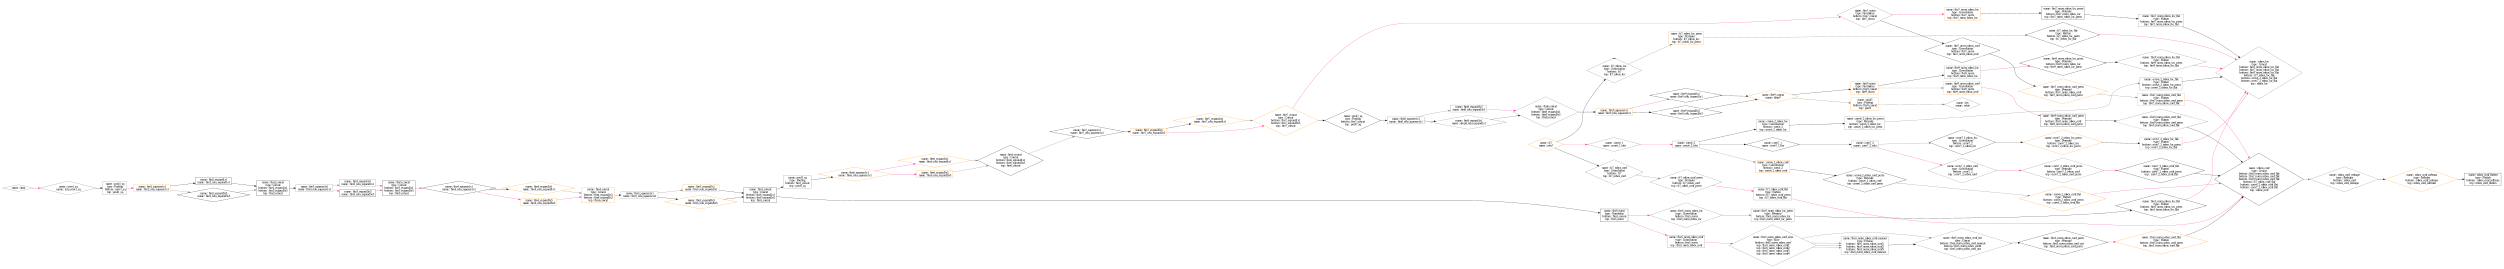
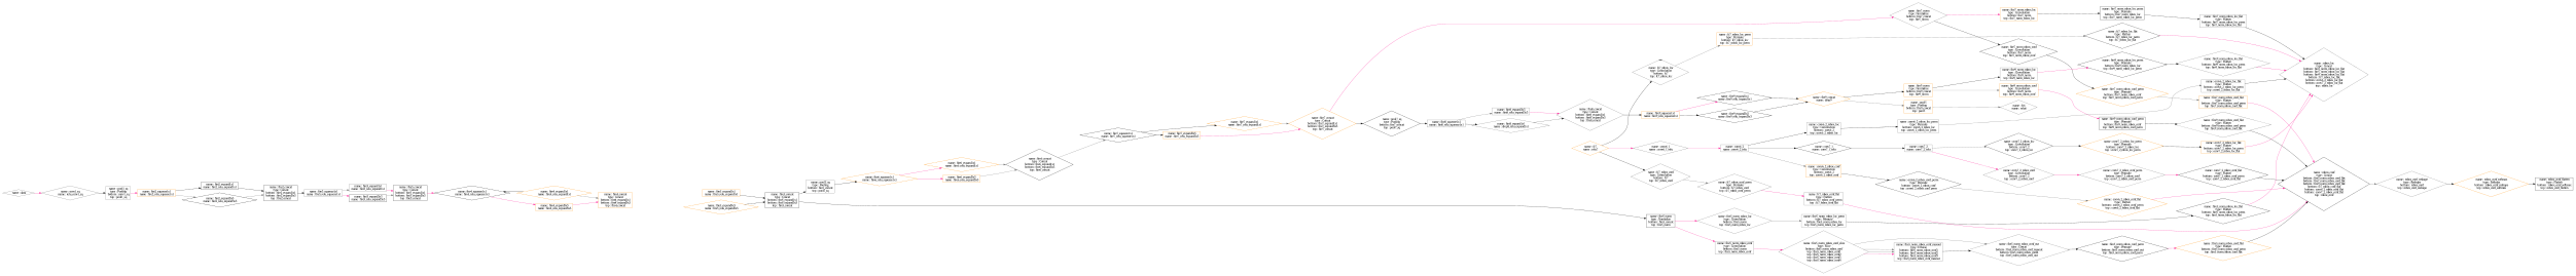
  digraph {
    fontname="PT Serif"
    rankdir=LR
    node [color=gray40 fontname="PT Serif" shape=diamond]
    edge [color=black fontname="PT Serif"]
    n1 [label=" name : data"]
    n2 [label=" name : conv1_sq\n name : relu_conv1_sq"]
    n3 [label=" name : pool1_sq\n type : Pooling\n bottom : conv1_sq\n top : pool1_sq" shape=box]
    n4 [color=darkorange label=" name : fire2_squeeze1x1\n name : fire2_relu_squeeze1x1" shape=box]
    n5 [color=black label=" name : fire2_expand1x1\n name : fire2_relu_expand1x1" shape=box]
    n6 [color=black label=" name : fire2_expand3x3\n name : fire2_relu_expand3x3"]
    n7 [color=black label=" name : fire2_concat\n type : Concat\n bottom : fire2_expand1x1\n bottom : fire2_expand3x3\n top : fire2_concat" shape=box]
    n8 [label=" name : fire3_squeeze1x1\n name : fire3_relu_squeeze1x1" shape=box]
    n9 [label=" name : fire3_expand1x1\n name : fire3_relu_expand1x1" shape=box]
    n10 [color=black label=" name : fire3_expand3x3\n name : fire3_relu_expand3x3" shape=box]
    n11 [color=black label=" name : fire3_concat\n type : Concat\n bottom : fire3_expand1x1\n bottom : fire3_expand3x3\n top : fire3_concat" shape=box]
    n12 [color=black label=" name : fire4_squeeze1x1\n name : fire4_relu_squeeze1x1"]
    n13 [color=darkorange label=" name : fire4_expand1x1\n name : fire4_relu_expand1x1"]
    n14 [color=darkorange label=" name : fire4_expand3x3\n name : fire4_relu_expand3x3" shape=box]
    n15 [color=darkorange label=" name : fire4_concat\n type : Concat\n bottom : fire4_expand1x1\n bottom : fire4_expand3x3\n top : fire4_concat" shape=box]
-   n16 [label=" name : fire5_squeeze1x1\n name : fire5_relu_squeeze1x1" shape=box]
    n17 [color=darkorange label=" name : fire5_expand1x1\n name : fire5_relu_expand1x1" shape=box]
    n18 [color=darkorange label=" name : fire5_expand3x3\n name : fire5_relu_expand3x3"]
    n19 [color=black label=" name : fire5_concat\n type : Concat\n bottom : fire5_expand1x1\n bottom : fire5_expand3x3\n top : fire5_concat" shape=box]
    n20 [label=" name : pool5_sq\n type : Pooling\n bottom : fire5_concat\n top : pool5_sq" shape=box]
    n21 [color=black label=" name : fire5_norm\n type : Normalize\n bottom : fire5_concat\n top : fire5_norm" shape=box]
    n22 [color=darkorange label=" name : fire6_squeeze1x1\n name : fire6_relu_squeeze1x1"]
    n23 [label=" name : fire5_norm_mbox_loc\n type : Convolution\n bottom : fire5_norm\n top : fire5_norm_mbox_loc"]
    n24 [label=" name : fire5_norm_mbox_conf\n type : Convolution\n bottom : fire5_norm\n top : fire5_norm_mbox_conf" shape=box]
    n25 [color=darkorange label=" name : fire6_expand1x1\n name : fire6_relu_expand1x1"]
    n26 [color=darkorange label=" name : fire6_expand3x3\n name : fire6_relu_expand3x3" shape=box]
    n27 [label=" name : fire5_norm_mbox_loc_perm\n type : Permute\n bottom : fire5_norm_mbox_loc\n top : fire5_norm_mbox_loc_perm" shape=box]
    n28 [label=" name : fire5_norm_mbox_conf_slice\n type : Slice\n bottom : fire5_norm_mbox_conf\n top : fire5_norm_mbox_conf1\n top : fire5_norm_mbox_conf2\n top : fire5_norm_mbox_conf3\n top : fire5_norm_mbox_conf4"]
    n29 [color=black label=" name : fire6_concat\n type : Concat\n bottom : fire6_expand1x1\n bottom : fire6_expand3x3\n top : fire6_concat"]
    n30 [color=black label=" name : fire7_squeeze1x1\n name : fire7_relu_squeeze1x1"]
    n31 [color=darkorange label=" name : fire7_expand1x1\n name : fire7_relu_expand1x1"]
    n32 [color=darkorange label=" name : fire7_expand3x3\n name : fire7_relu_expand3x3" shape=box]
    n33 [color=darkorange label=" name : fire7_concat\n type : Concat\n bottom : fire7_expand1x1\n bottom : fire7_expand3x3\n top : fire7_concat"]
    n34 [color=black label=" name : pool7_sq\n type : Pooling\n bottom : fire7_concat\n top : pool7_sq"]
    n35 [label=" name : fire7_norm\n type : Normalize\n bottom : fire7_concat\n top : fire7_norm"]
    n36 [label=" name : fire8_squeeze1x1\n name : fire8_relu_squeeze1x1" shape=box]
    n37 [color=darkorange label=" name : fire7_norm_mbox_loc\n type : Convolution\n bottom : fire7_norm\n top : fire7_norm_mbox_loc" shape=box]
    n38 [color=black label=" name : fire7_norm_mbox_conf\n type : Convolution\n bottom : fire7_norm\n top : fire7_norm_mbox_conf"]
    n39 [label=" name : fire8_expand1x1\n name : drop8_relu_expand1x1"]
    n40 [label=" name : fire8_expand3x3\n name : fire8_relu_expand3x3" shape=box]
    n41 [color=black label=" name : fire7_norm_mbox_loc_perm\n type : Permute\n bottom : fire7_norm_mbox_loc\n top : fire7_norm_mbox_loc_perm" shape=box]
    n42 [color=darkorange label=" name : fire7_norm_mbox_conf_perm\n type : Permute\n bottom : fire7_norm_mbox_conf\n top : fire7_norm_mbox_conf_perm"]
    n43 [label=" name : fire8_concat\n type : Concat\n bottom : fire8_expand1x1\n bottom : fire8_expand3x3\n top : fire8_concat"]
    n44 [color=darkorange label=" name : fire9_squeeze1x1\n name : fire9_relu_squeeze1x1" shape=box]
    n45 [color=black label=" name : fire9_expand1x1\n name : fire9_relu_expand1x1"]
    n46 [color=black label=" name : fire9_expand3x3\n name : fire9_relu_expand3x3"]
    n47 [color=darkorange label=" name : fire9_concat\n name : drop9"]
    n48 [color=darkorange label=" name : pool5\n type : Pooling\n bottom : fire9_concat\n top : pool5" shape=box]
    n49 [color=darkorange label=" name : fire9_norm\n type : Normalize\n bottom : fire9_concat\n top : fire9_norm" shape=box]
    n50 [label=" name : fc6\n name : relu6"]
    n51 [label=" name : fire9_norm_mbox_loc\n type : Convolution\n bottom : fire9_norm\n top : fire9_norm_mbox_loc" shape=box]
    n52 [color=darkorange label=" name : fire9_norm_mbox_conf\n type : Convolution\n bottom : fire9_norm\n top : fire9_norm_mbox_conf" shape=box]
    n53 [color=black label=" name : fire9_norm_mbox_loc_perm\n type : Permute\n bottom : fire9_norm_mbox_loc\n top : fire9_norm_mbox_loc_perm"]
    n54 [color=black label=" name : fire9_norm_mbox_conf_perm\n type : Permute\n bottom : fire9_norm_mbox_conf\n top : fire9_norm_mbox_conf_perm" shape=box]
    n55 [color=darkorange label=" name : fc7\n name : relu7"]
    n56 [label=" name : conv6_1\n name : conv6_1_relu"]
    n57 [label=" name : fc7_mbox_loc\n type : Convolution\n bottom : fc7\n top : fc7_mbox_loc"]
    n58 [label=" name : fc7_mbox_conf\n type : Convolution\n bottom : fc7\n top : fc7_mbox_conf"]
    n59 [label=" name : conv6_2\n name : conv6_2_relu" shape=box]
    n60 [color=darkorange label=" name : fc7_mbox_loc_perm\n type : Permute\n bottom : fc7_mbox_loc\n top : fc7_mbox_loc_perm" shape=box]
    n61 [label=" name : fc7_mbox_conf_perm\n type : Permute\n bottom : fc7_mbox_conf\n top : fc7_mbox_conf_perm"]
-   n62 [color=black label=" name : conv7_1\n name : conv7_1_fire"]
+   n62 [color=black label=" name : conv7_1\n name : conv7_1_relu"]
    n63 [label=" name : conv6_2_mbox_loc\n type : Convolution\n bottom : conv6_2\n top : conv6_2_mbox_loc" shape=box]
    n64 [color=darkorange label=" name : conv6_2_mbox_conf\n type : Convolution\n bottom : conv6_2\n top : conv6_2_mbox_conf" shape=box]
    n65 [color=black label=" name : fc7_mbox_loc_flat\n type : Flatten\n bottom : fc7_mbox_loc_perm\n top : fc7_mbox_loc_flat"]
    n66 [label=" name : fc7_mbox_conf_flat\n type : Flatten\n bottom : fc7_mbox_conf_perm\n top : fc7_mbox_conf_flat" shape=box]
    n67 [label=" name : conv7_2\n name : conv7_2_relu" shape=box]
    n68 [label=" name : conv6_2_mbox_loc_perm\n type : Permute\n bottom : conv6_2_mbox_loc\n top : conv6_2_mbox_loc_perm" shape=box]
    n69 [color=black label=" name : conv6_2_mbox_conf_perm\n type : Permute\n bottom : conv6_2_mbox_conf\n top : conv6_2_mbox_conf_perm"]
    n70 [color=black label=" name : conv7_2_mbox_loc\n type : Convolution\n bottom : conv7_2\n top : conv7_2_mbox_loc"]
    n71 [label=" name : conv7_2_mbox_conf\n type : Convolution\n bottom : conv7_2\n top : conv7_2_mbox_conf"]
    n72 [label=" name : conv6_2_mbox_loc_flat\n type : Flatten\n bottom : conv6_2_mbox_loc_perm\n top : conv6_2_mbox_loc_flat" shape=box]
    n73 [color=darkorange label=" name : conv6_2_mbox_conf_flat\n type : Flatten\n bottom : conv6_2_mbox_conf_perm\n top : conv6_2_mbox_conf_flat"]
    n74 [color=darkorange label=" name : conv7_2_mbox_loc_perm\n type : Permute\n bottom : conv7_2_mbox_loc\n top : conv7_2_mbox_loc_perm"]
    n75 [label=" name : conv7_2_mbox_conf_perm\n type : Permute\n bottom : conv7_2_mbox_conf\n top : conv7_2_mbox_conf_perm"]
    n76 [color=darkorange label=" name : conv7_2_mbox_loc_flat\n type : Flatten\n bottom : conv7_2_mbox_loc_perm\n top : conv7_2_mbox_loc_flat" shape=box]
    n77 [color=black label=" name : conv7_2_mbox_conf_flat\n type : Flatten\n bottom : conv7_2_mbox_conf_perm\n top : conv7_2_mbox_conf_flat"]
    n78 [color=black label=" name : fire5_norm_mbox_loc_flat\n type : Flatten\n bottom : fire5_norm_mbox_loc_perm\n top : fire5_norm_mbox_loc_flat"]
    n79 [label=" name : fire5_norm_mbox_conf_maxout\n type : Eltwise\n bottom : fire5_norm_mbox_conf1\n bottom : fire5_norm_mbox_conf2\n bottom : fire5_norm_mbox_conf3\n top : fire5_norm_mbox_conf_maxout" shape=box]
    n80 [label=" name : fire5_norm_mbox_conf_out\n type : Concat\n bottom : fire5_norm_mbox_conf_maxout\n bottom : fire5_norm_mbox_conf4\n top : fire5_norm_mbox_conf_out"]
    n81 [label=" name : mbox_loc\n type : Concat\n bottom : fire5_norm_mbox_loc_flat\n bottom : fire7_norm_mbox_loc_flat\n bottom : fire9_norm_mbox_loc_flat\n bottom : fc7_mbox_loc_flat\n bottom : conv6_2_mbox_loc_flat\n bottom : conv7_2_mbox_loc_flat\n top : mbox_loc"]
    n82 [color=black label=" name : fire5_norm_mbox_conf_perm\n type : Permute\n bottom : fire5_norm_mbox_conf_out\n top : fire5_norm_mbox_conf_perm"]
    n83 [color=darkorange label=" name : fire5_norm_mbox_conf_flat\n type : Flatten\n bottom : fire5_norm_mbox_conf_perm\n top : fire5_norm_mbox_conf_flat"]
    n84 [color=black label=" name : mbox_conf\n type : Concat\n bottom : fire5_norm_mbox_conf_flat\n bottom : fire7_norm_mbox_conf_flat\n bottom : fire9_norm_mbox_conf_flat\n bottom : fc7_mbox_conf_flat\n bottom : conv6_2_mbox_conf_flat\n bottom : conv7_2_mbox_conf_flat\n top : mbox_conf"]
    n85 [label=" name : mbox_conf_reshape\n type : Reshape\n bottom : mbox_conf\n top : mbox_conf_reshape"]
    n86 [color=darkorange label=" name : mbox_conf_softmax\n type : Softmax\n bottom : mbox_conf_reshape\n top : mbox_conf_softmax"]
    n87 [label=" name : fire7_norm_mbox_loc_flat\n type : Flatten\n bottom : fire7_norm_mbox_loc_perm\n top : fire7_norm_mbox_loc_flat" shape=box]
    n88 [color=darkorange label=" name : fire7_norm_mbox_conf_flat\n type : Flatten\n bottom : fire7_norm_mbox_conf_perm\n top : fire7_norm_mbox_conf_flat" shape=box]
    n89 [label=" name : fire9_norm_mbox_loc_flat\n type : Flatten\n bottom : fire9_norm_mbox_loc_perm\n top : fire9_norm_mbox_loc_flat"]
    n90 [label=" name : fire9_norm_mbox_conf_flat\n type : Flatten\n bottom : fire9_norm_mbox_conf_perm\n top : fire9_norm_mbox_conf_flat"]
    n91 [color=black label=" name : mbox_conf_flatten\n type : Flatten\n bottom : mbox_conf_softmax\n top : mbox_conf_flatten" shape=box]
    n1 -> n2 [color=deeppink]
    n2 -> n3
    n3 -> n4 [color=deeppink]
    n4 -> n5
    n4 -> n6 [color=gray40]
    n5 -> n7
    n6 -> n7 [color=gray40]
    n7 -> n8
    n8 -> n9 [color=gray40]
    n8 -> n10 [color=deeppink]
    n9 -> n11 [color=deeppink]
    n10 -> n11 [color=gray40]
    n11 -> n12 [color=deeppink]
-   n12 -> n13
+   n13 -> n12
    n12 -> n14 [color=deeppink]
    n13 -> n15 [color=gray40]
    n14 -> n15 [color=deeppink]
-   n15 -> n16
-   n16 -> n17 [color=gray40]
-   n16 -> n18
    n17 -> n19
    n18 -> n19
    n19 -> n20
    n19 -> n21
    n20 -> n22
    n21 -> n23 [color=deeppink]
    n21 -> n24 [color=deeppink]
    n22 -> n25 [color=deeppink]
    n22 -> n26 [color=deeppink]
    n23 -> n27 [color=gray40]
    n24 -> n28 [color=deeppink]
    n25 -> n29 [color=gray40]
    n26 -> n29 [color=gray40]
    n27 -> n78
    n28 -> n79 [color=deeppink]
    n28 -> n79 [color=gray40]
    n28 -> n79 [color=gray40]
    n28 -> n80 [color=gray40]
    n29 -> n30 [color=gray40]
-   n32 -> n31
+   n30 -> n31
    n30 -> n32
    n31 -> n33 [color=gray40]
    n32 -> n33 [color=deeppink]
    n33 -> n34
    n33 -> n35 [color=deeppink]
    n34 -> n36
    n35 -> n37 [color=deeppink]
    n35 -> n38
    n36 -> n39
    n36 -> n40 [color=gray40]
    n37 -> n41
    n38 -> n42
    n39 -> n43
    n40 -> n43 [color=deeppink]
    n41 -> n87
    n42 -> n88 [color=gray40]
    n43 -> n44
    n44 -> n45 [color=deeppink]
    n44 -> n46
    n45 -> n47
    n46 -> n47
    n47 -> n48 [color=gray40]
    n47 -> n49
    n48 -> n50 [color=gray40]
    n49 -> n51
    n49 -> n52 [color=gray40]
    n51 -> n53 [color=deeppink]
    n52 -> n54 [color=deeppink]
    n53 -> n89
    n54 -> n90
    n55 -> n56 [color=deeppink]
    n55 -> n57
    n55 -> n58
    n56 -> n59 [color=deeppink]
    n57 -> n60 [color=gray40]
    n58 -> n61 [color=gray40]
    n59 -> n62
    n59 -> n63
    n59 -> n64 [color=gray40]
    n60 -> n65 [color=gray40]
    n61 -> n66 [color=deeppink]
    n62 -> n67
    n63 -> n68
    n64 -> n69
    n65 -> n81 [color=deeppink]
    n66 -> n84 [color=deeppink]
    n67 -> n70 [color=gray40]
    n67 -> n71 [color=deeppink]
    n68 -> n72 [color=gray40]
    n69 -> n73 [color=gray40]
    n70 -> n74
    n71 -> n75 [color=deeppink]
    n72 -> n81
    n73 -> n84 [color=deeppink]
    n74 -> n76
    n75 -> n77 [color=deeppink]
    n76 -> n81 [color=deeppink]
    n77 -> n84
    n78 -> n81 [color=deeppink]
    n79 -> n80
    n80 -> n82
    n82 -> n83 [color=deeppink]
    n83 -> n84
    n84 -> n85 [color=gray40]
    n85 -> n86
    n86 -> n91
    n87 -> n81
    n88 -> n84 [color=deeppink]
    n89 -> n81 [color=deeppink]
    n90 -> n84
  }
